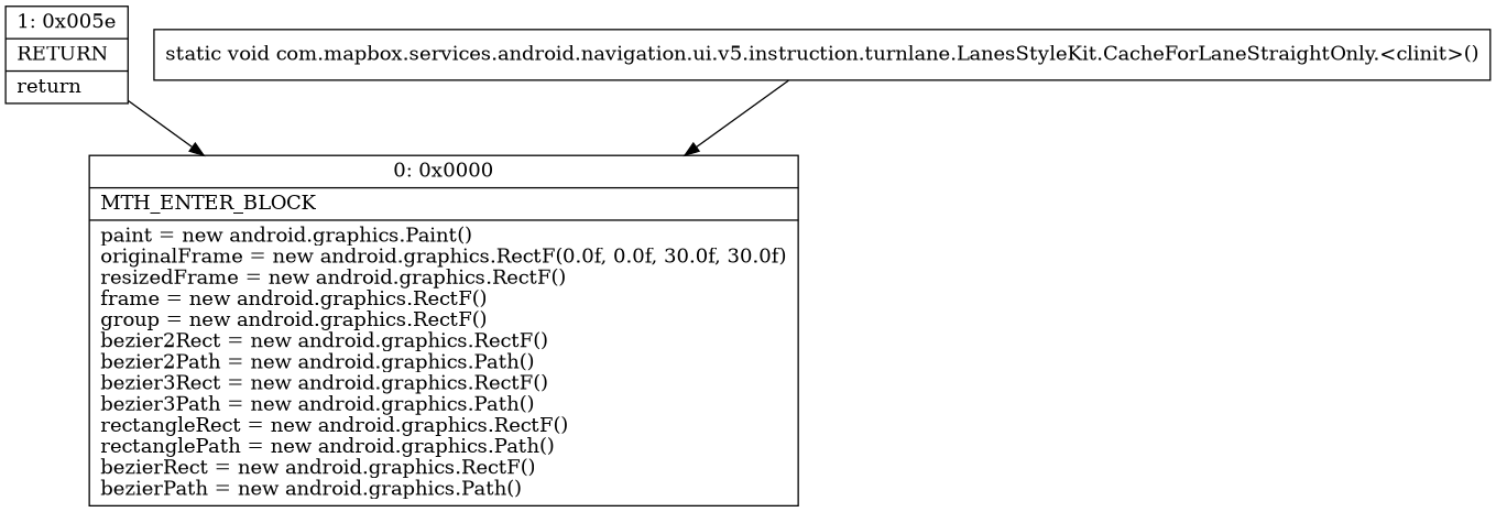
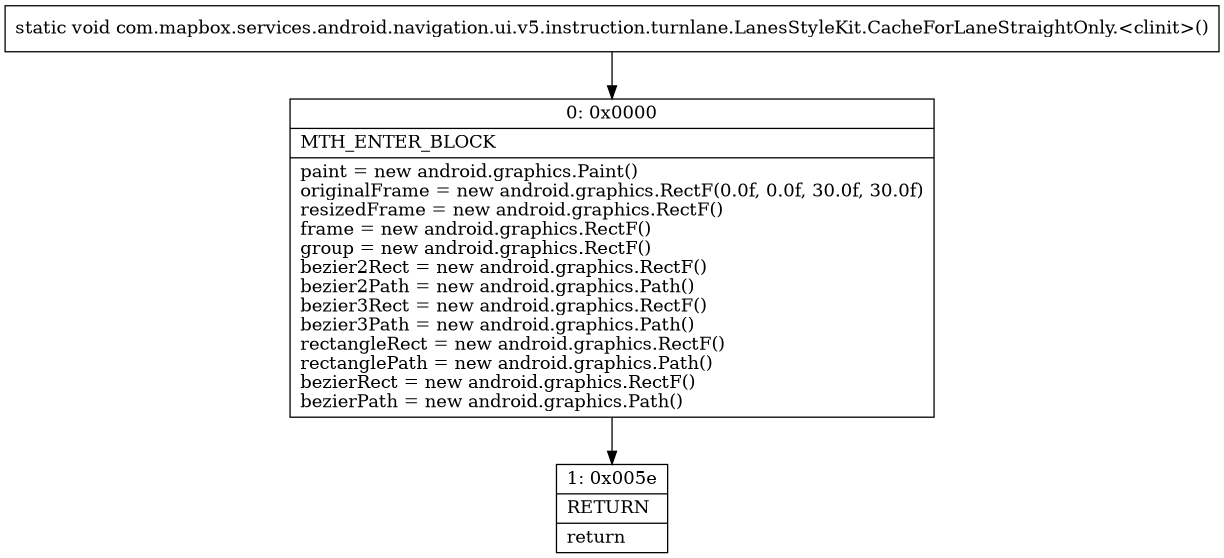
  digraph {
    node [shape=record]
    n1 [label="{0\:\ 0x0000|MTH_ENTER_BLOCK\l|paint = new android.graphics.Paint()\loriginalFrame = new android.graphics.RectF(0.0f, 0.0f, 30.0f, 30.0f)\lresizedFrame = new android.graphics.RectF()\lframe = new android.graphics.RectF()\lgroup = new android.graphics.RectF()\lbezier2Rect = new android.graphics.RectF()\lbezier2Path = new android.graphics.Path()\lbezier3Rect = new android.graphics.RectF()\lbezier3Path = new android.graphics.Path()\lrectangleRect = new android.graphics.RectF()\lrectanglePath = new android.graphics.Path()\lbezierRect = new android.graphics.RectF()\lbezierPath = new android.graphics.Path()\l}"]
    n2 [label="{1\:\ 0x005e|RETURN\l|return\l}"]
    n3 [label="{static void com.mapbox.services.android.navigation.ui.v5.instruction.turnlane.LanesStyleKit.CacheForLaneStraightOnly.\<clinit\>() }"]
-   n2 -> n1
+   n1 -> n2
    n3 -> n1
  }
